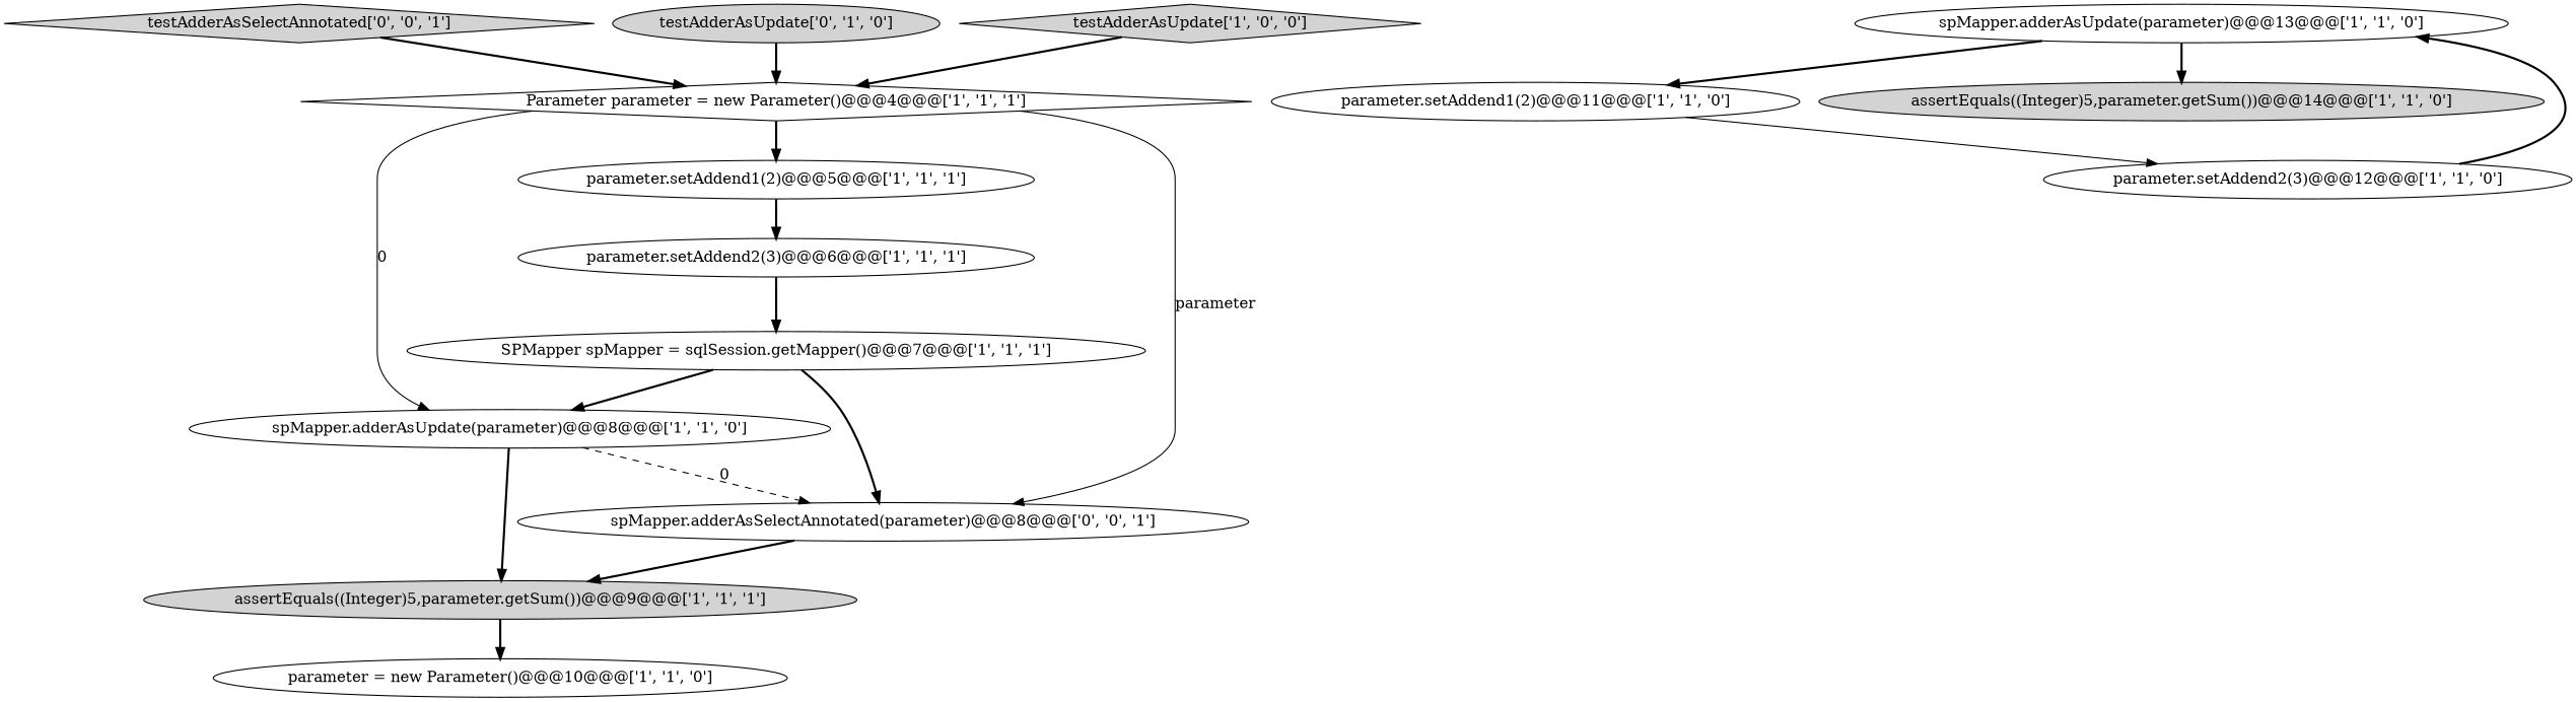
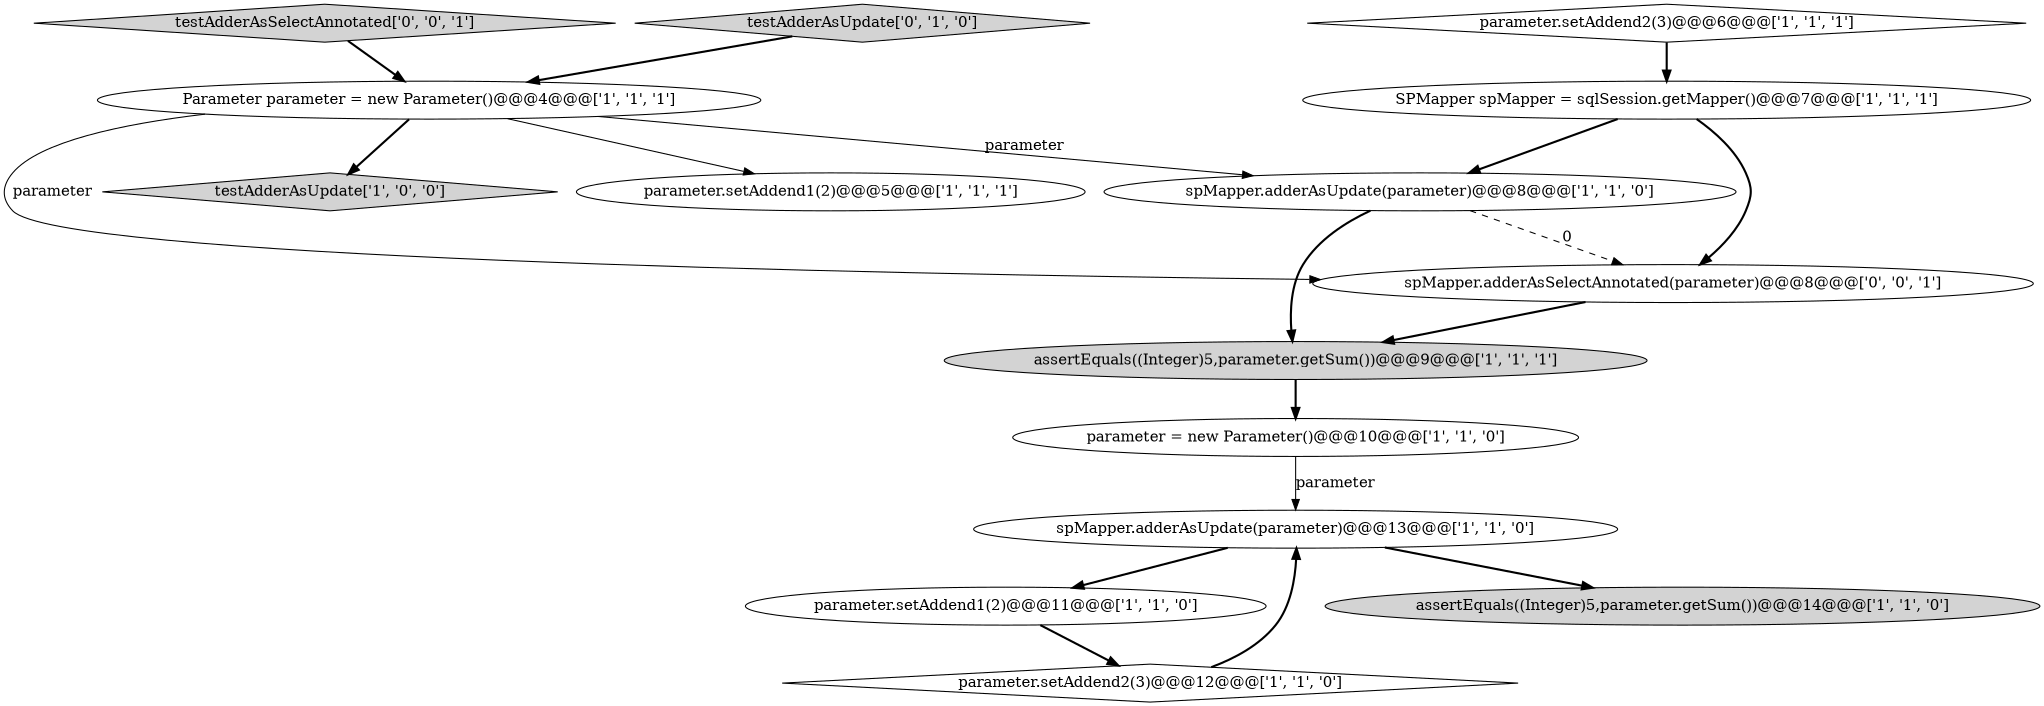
  digraph {
    node [fillcolor=white shape=ellipse style=filled]
    edge [style=bold]
    n1 [label="spMapper.adderAsUpdate(parameter)@@@8@@@['1', '1', '0']"]
    n2 [fillcolor=lightgray label="assertEquals((Integer)5,parameter.getSum())@@@9@@@['1', '1', '1']"]
    n3 [label="spMapper.adderAsSelectAnnotated(parameter)@@@8@@@['0', '0', '1']"]
    n4 [label="parameter = new Parameter()@@@10@@@['1', '1', '0']"]
    n5 [fillcolor=lightgray label="testAdderAsSelectAnnotated['0', '0', '1']" shape=diamond]
-   n6 [label="Parameter parameter = new Parameter()@@@4@@@['1', '1', '1']" shape=diamond]
+   n6 [label="Parameter parameter = new Parameter()@@@4@@@['1', '1', '1']"]
    n7 [label="parameter.setAddend1(2)@@@5@@@['1', '1', '1']"]
    n8 [label="spMapper.adderAsUpdate(parameter)@@@13@@@['1', '1', '0']"]
    n9 [label="parameter.setAddend1(2)@@@11@@@['1', '1', '0']"]
    n10 [fillcolor=lightgray label="assertEquals((Integer)5,parameter.getSum())@@@14@@@['1', '1', '0']"]
-   n11 [label="parameter.setAddend2(3)@@@12@@@['1', '1', '0']"]
-   n12 [fillcolor=lightgray label="testAdderAsUpdate['0', '1', '0']"]
+   n11 [label="parameter.setAddend2(3)@@@12@@@['1', '1', '0']" shape=diamond]
+   n12 [fillcolor=lightgray label="testAdderAsUpdate['0', '1', '0']" shape=diamond]
    n13 [label="SPMapper spMapper = sqlSession.getMapper()@@@7@@@['1', '1', '1']"]
-   n14 [label="parameter.setAddend2(3)@@@6@@@['1', '1', '1']"]
+   n14 [label="parameter.setAddend2(3)@@@6@@@['1', '1', '1']" shape=diamond]
    n15 [fillcolor=lightgray label="testAdderAsUpdate['1', '0', '0']" shape=diamond]
    n1 -> n2
    n1 -> n3 [label=0 style=dashed]
    n2 -> n4
    n3 -> n2
+   n4 -> n8 [label=parameter style=solid]
    n5 -> n6
-   n6 -> n1 [label=0 style=solid]
+   n6 -> n1 [label=parameter style=solid]
    n6 -> n3 [label=parameter style=solid]
-   n6 -> n7
-   n7 -> n14
+   n6 -> n7 [style=solid]
    n8 -> n9
    n8 -> n10
-   n9 -> n11 [style=solid]
+   n9 -> n11
    n11 -> n8
    n12 -> n6
    n13 -> n1
    n13 -> n3
    n14 -> n13
-   n15 -> n6
+   n6 -> n15
  }
